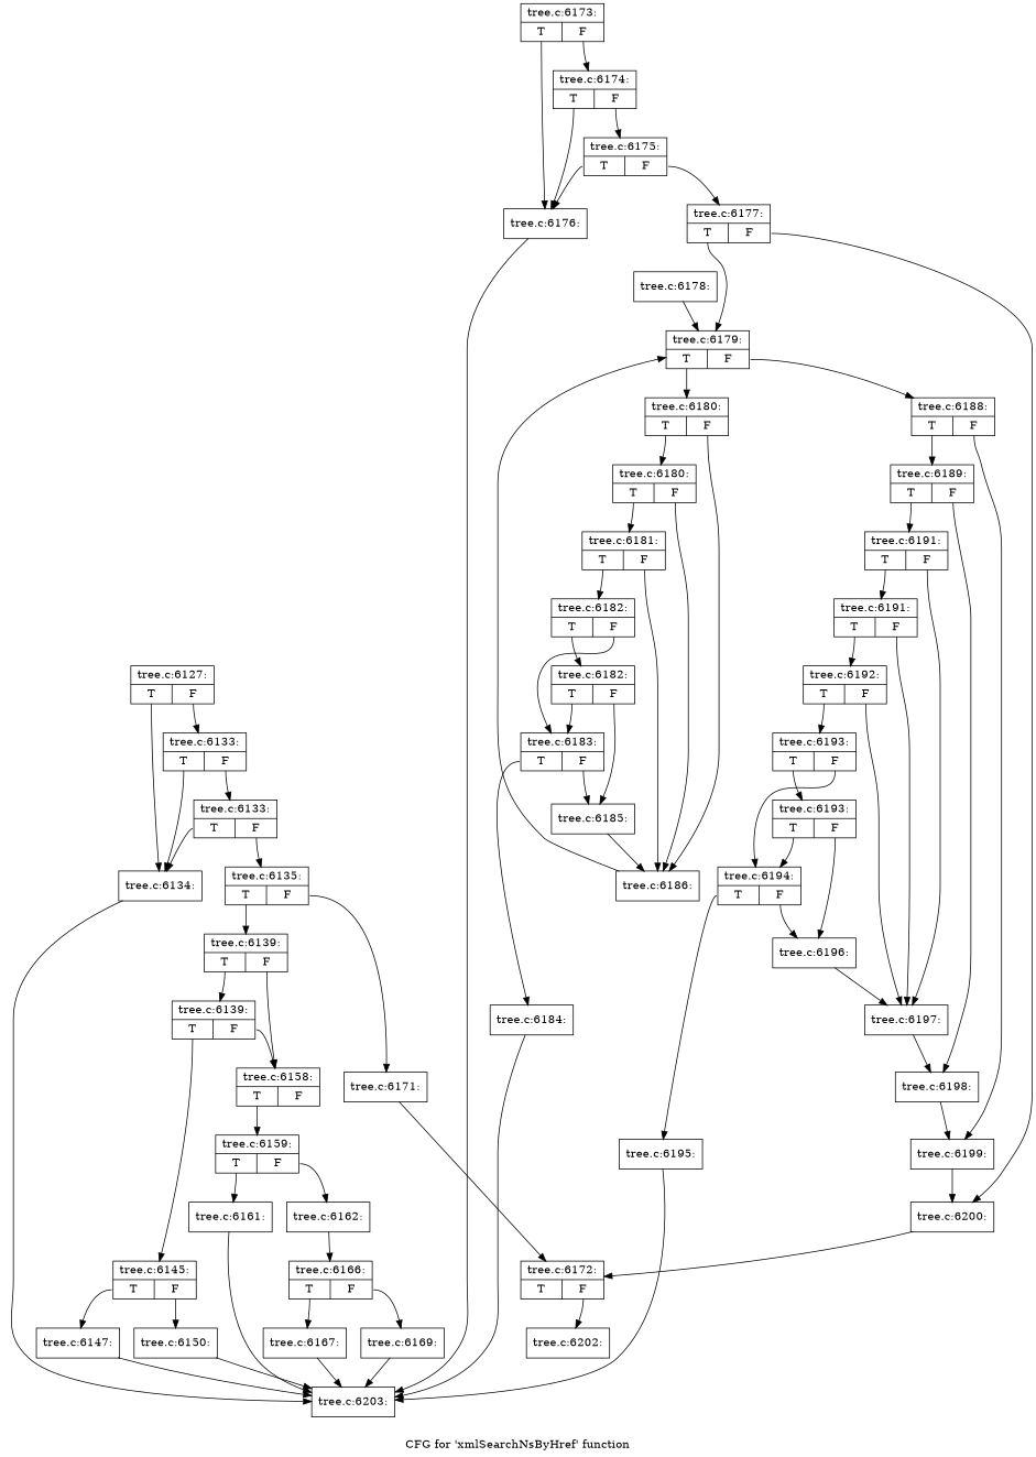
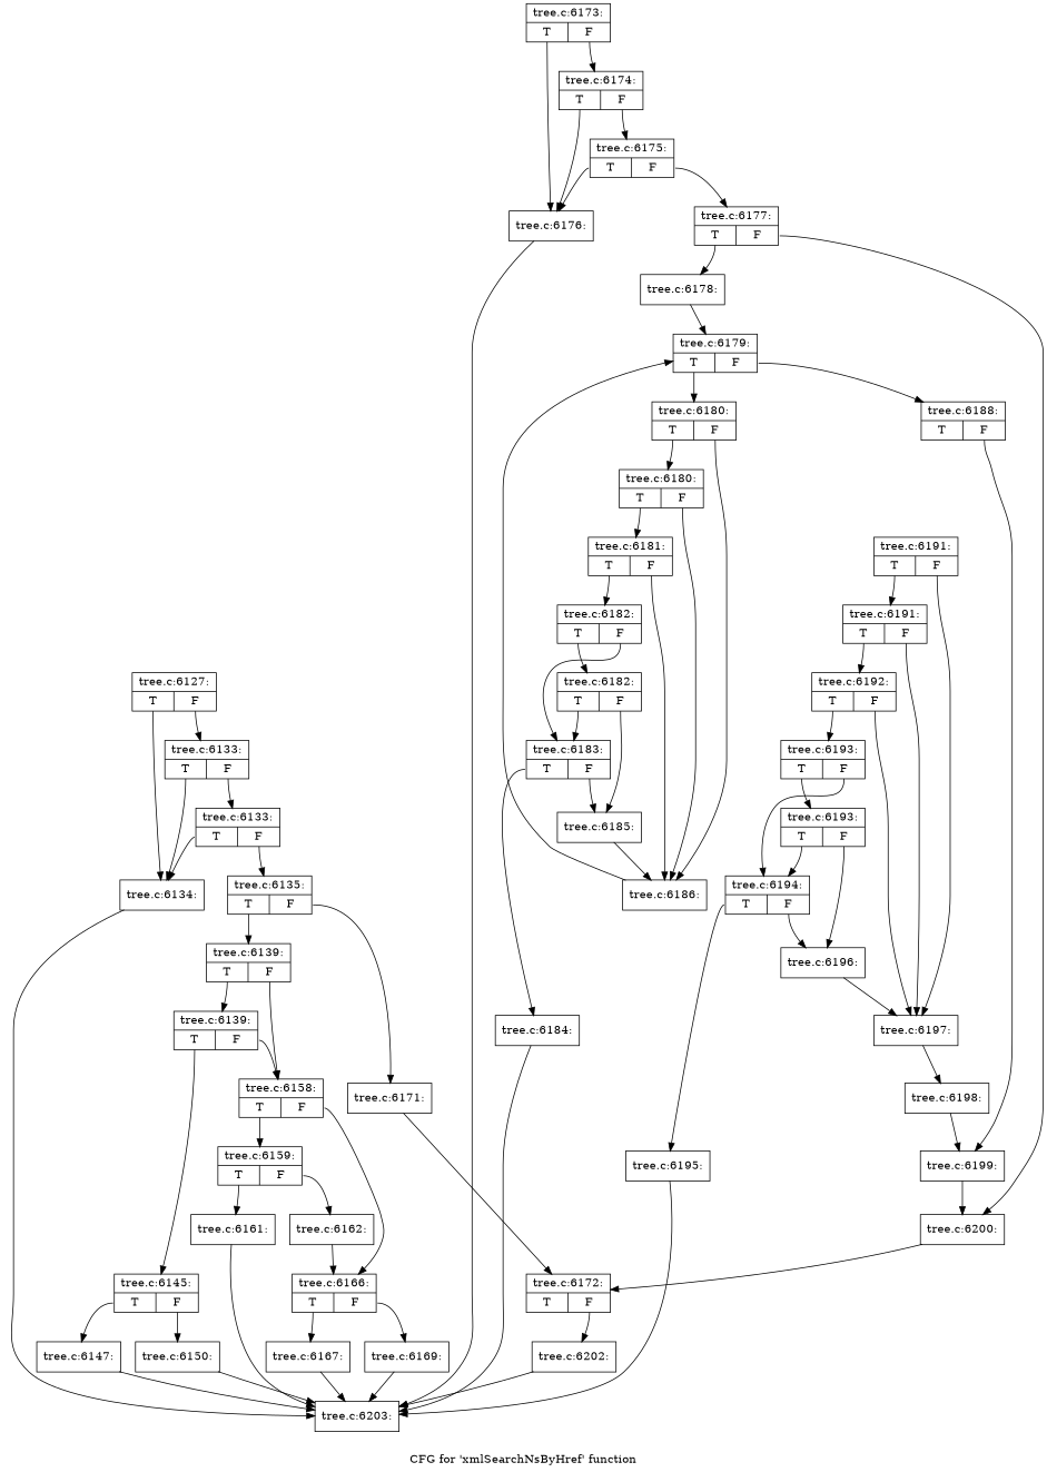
  digraph {
    label="CFG for 'xmlSearchNsByHref' function"
    node [shape=record]
    edge [tailport=s0]
    n1 [label="{tree.c:6127:|{<s0>T|<s1>F}}"]
    n2 [label="{tree.c:6134:}"]
    n3 [label="{tree.c:6133:|{<s0>T|<s1>F}}"]
    n4 [label="{tree.c:6203:}"]
    n5 [label="{tree.c:6133:|{<s0>T|<s1>F}}"]
    n6 [label="{tree.c:6135:|{<s0>T|<s1>F}}"]
    n7 [label="{tree.c:6139:|{<s0>T|<s1>F}}"]
    n8 [label="{tree.c:6171:}"]
    n9 [label="{tree.c:6139:|{<s0>T|<s1>F}}"]
    n10 [label="{tree.c:6158:|{<s0>T|<s1>F}}"]
    n11 [label="{tree.c:6172:|{<s0>T|<s1>F}}"]
    n12 [label="{tree.c:6145:|{<s0>T|<s1>F}}"]
    n13 [label="{tree.c:6159:|{<s0>T|<s1>F}}"]
    n14 [label="{tree.c:6166:|{<s0>T|<s1>F}}"]
    n15 [label="{tree.c:6202:}"]
    n16 [label="{tree.c:6147:}"]
    n17 [label="{tree.c:6150:}"]
    n18 [label="{tree.c:6161:}"]
    n19 [label="{tree.c:6162:}"]
    n20 [label="{tree.c:6167:}"]
    n21 [label="{tree.c:6169:}"]
    n22 [label="{tree.c:6173:|{<s0>T|<s1>F}}"]
    n23 [label="{tree.c:6176:}"]
    n24 [label="{tree.c:6174:|{<s0>T|<s1>F}}"]
    n25 [label="{tree.c:6175:|{<s0>T|<s1>F}}"]
    n26 [label="{tree.c:6177:|{<s0>T|<s1>F}}"]
    n27 [label="{tree.c:6178:}"]
    n28 [label="{tree.c:6200:}"]
    n29 [label="{tree.c:6179:|{<s0>T|<s1>F}}"]
    n30 [label="{tree.c:6180:|{<s0>T|<s1>F}}"]
    n31 [label="{tree.c:6188:|{<s0>T|<s1>F}}"]
    n32 [label="{tree.c:6180:|{<s0>T|<s1>F}}"]
    n33 [label="{tree.c:6186:}"]
-   n34 [label="{tree.c:6189:|{<s0>T|<s1>F}}"]
    n35 [label="{tree.c:6199:}"]
    n36 [label="{tree.c:6181:|{<s0>T|<s1>F}}"]
    n37 [label="{tree.c:6191:|{<s0>T|<s1>F}}"]
    n38 [label="{tree.c:6198:}"]
    n39 [label="{tree.c:6182:|{<s0>T|<s1>F}}"]
    n40 [label="{tree.c:6182:|{<s0>T|<s1>F}}"]
    n41 [label="{tree.c:6183:|{<s0>T|<s1>F}}"]
    n42 [label="{tree.c:6185:}"]
    n43 [label="{tree.c:6184:}"]
    n44 [label="{tree.c:6191:|{<s0>T|<s1>F}}"]
    n45 [label="{tree.c:6197:}"]
    n46 [label="{tree.c:6192:|{<s0>T|<s1>F}}"]
    n47 [label="{tree.c:6193:|{<s0>T|<s1>F}}"]
    n48 [label="{tree.c:6193:|{<s0>T|<s1>F}}"]
    n49 [label="{tree.c:6194:|{<s0>T|<s1>F}}"]
    n50 [label="{tree.c:6196:}"]
    n51 [label="{tree.c:6195:}"]
    n1 -> n2
    n1 -> n3 [tailport=s1]
    n2 -> n4
    n3 -> n2
    n3 -> n5 [tailport=s1]
    n5 -> n2
    n5 -> n6 [tailport=s1]
    n6 -> n7
    n6 -> n8 [tailport=s1]
    n7 -> n9
    n7 -> n10 [tailport=s1]
    n8 -> n11
    n9 -> n10 [tailport=s1]
    n9 -> n12
    n10 -> n13
+   n10 -> n14 [tailport=s1]
    n11 -> n15 [tailport=s1]
    n12 -> n16
    n12 -> n17 [tailport=s1]
    n13 -> n18
    n13 -> n19 [tailport=s1]
    n14 -> n20
    n14 -> n21 [tailport=s1]
+   n15 -> n4
    n16 -> n4
    n17 -> n4
    n18 -> n4
    n19 -> n14
    n20 -> n4
    n21 -> n4
    n22 -> n23
    n22 -> n24 [tailport=s1]
    n23 -> n4
    n24 -> n23
    n24 -> n25 [tailport=s1]
    n25 -> n23
    n25 -> n26 [tailport=s1]
-   n26 -> n29
+   n26 -> n27
    n26 -> n28 [tailport=s1]
    n27 -> n29
    n28 -> n11
    n29 -> n30
    n29 -> n31 [tailport=s1]
    n30 -> n32
    n30 -> n33 [tailport=s1]
-   n31 -> n34
    n31 -> n35 [tailport=s1]
    n32 -> n33 [tailport=s1]
    n32 -> n36
    n33 -> n29
-   n34 -> n37
-   n34 -> n38 [tailport=s1]
    n35 -> n28
    n36 -> n33 [tailport=s1]
    n36 -> n39
    n37 -> n44
    n37 -> n45 [tailport=s1]
    n38 -> n35
    n39 -> n40
    n39 -> n41 [tailport=s1]
    n40 -> n41
    n40 -> n42 [tailport=s1]
    n41 -> n42 [tailport=s1]
    n41 -> n43
    n42 -> n33
    n43 -> n4
    n44 -> n45 [tailport=s1]
    n44 -> n46
    n45 -> n38
    n46 -> n45 [tailport=s1]
    n46 -> n47
    n47 -> n48
    n47 -> n49 [tailport=s1]
    n48 -> n49
    n48 -> n50 [tailport=s1]
    n49 -> n50 [tailport=s1]
    n49 -> n51
    n50 -> n45
    n51 -> n4
  }
